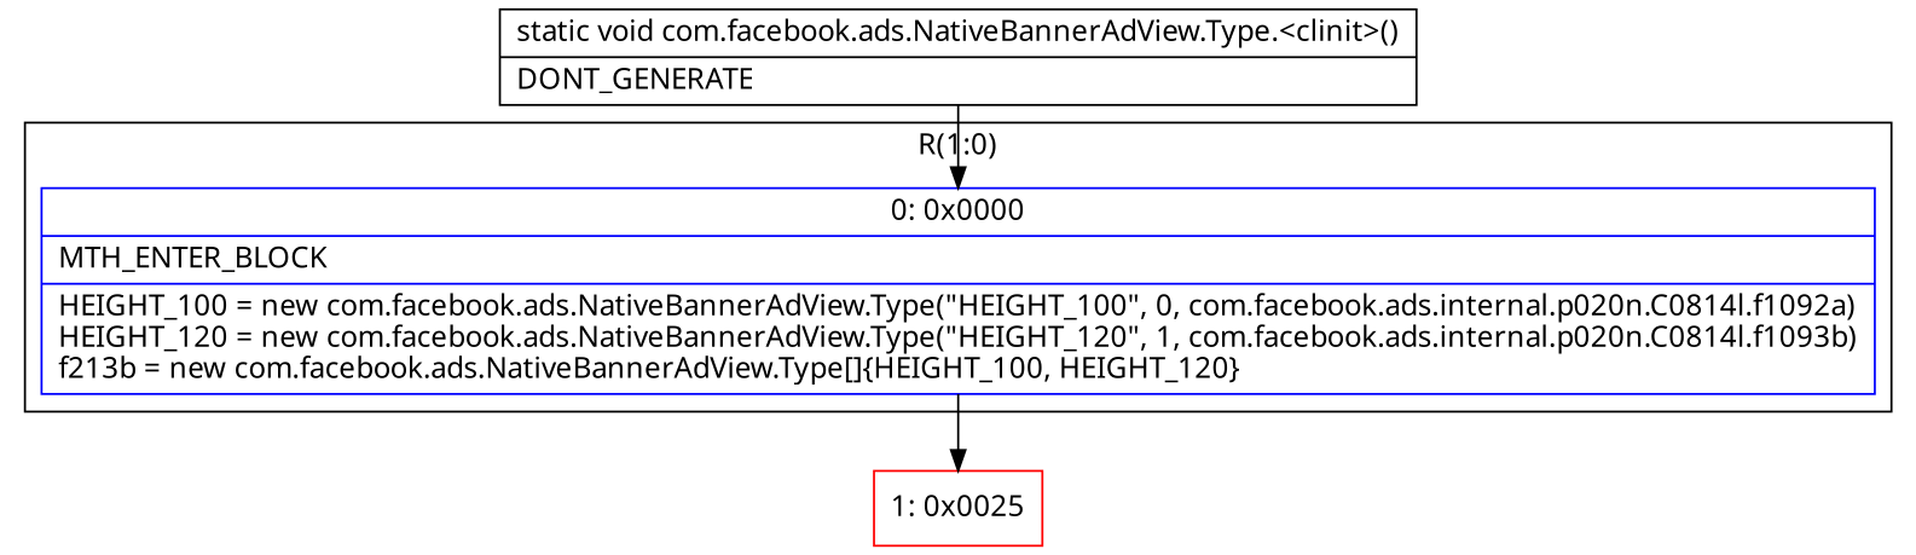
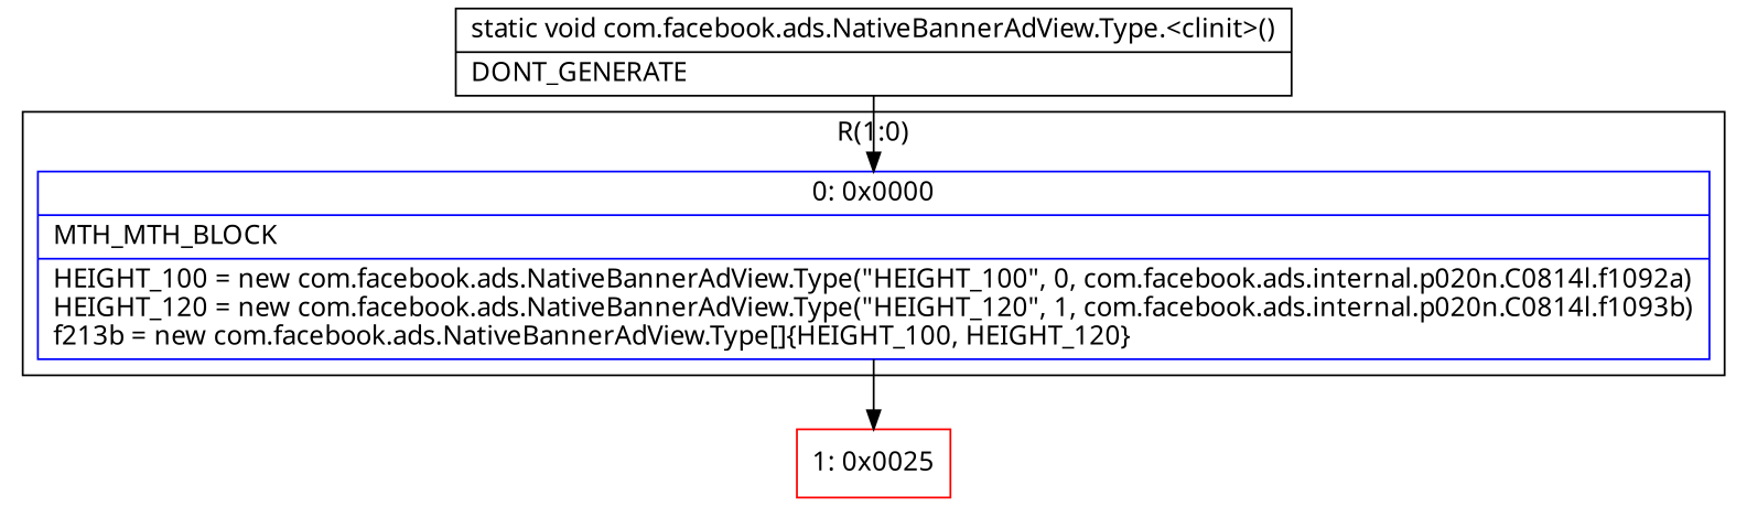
  digraph {
    fontname="Noto Sans"
    node [shape=record fontname="Noto Sans"]
    edge [fontname="Noto Sans"]
-   n1 [color=blue label="{0\:\ 0x0000|MTH_ENTER_BLOCK\l|HEIGHT_100 = new com.facebook.ads.NativeBannerAdView.Type(\"HEIGHT_100\", 0, com.facebook.ads.internal.p020n.C0814l.f1092a)\lHEIGHT_120 = new com.facebook.ads.NativeBannerAdView.Type(\"HEIGHT_120\", 1, com.facebook.ads.internal.p020n.C0814l.f1093b)\lf213b = new com.facebook.ads.NativeBannerAdView.Type[]\{HEIGHT_100, HEIGHT_120\}\l}"]
+   n1 [color=blue label="{0\:\ 0x0000|MTH_MTH_BLOCK\l|HEIGHT_100 = new com.facebook.ads.NativeBannerAdView.Type(\"HEIGHT_100\", 0, com.facebook.ads.internal.p020n.C0814l.f1092a)\lHEIGHT_120 = new com.facebook.ads.NativeBannerAdView.Type(\"HEIGHT_120\", 1, com.facebook.ads.internal.p020n.C0814l.f1093b)\lf213b = new com.facebook.ads.NativeBannerAdView.Type[]\{HEIGHT_100, HEIGHT_120\}\l}"]
    n2 [color=red label="{1\:\ 0x0025}"]
    n3 [label="{static void com.facebook.ads.NativeBannerAdView.Type.\<clinit\>()  | DONT_GENERATE\l}"]
    subgraph cluster_1 {
      label="R(1:0)"
      n1
    }
    n1 -> n2
    n3 -> n1
  }
